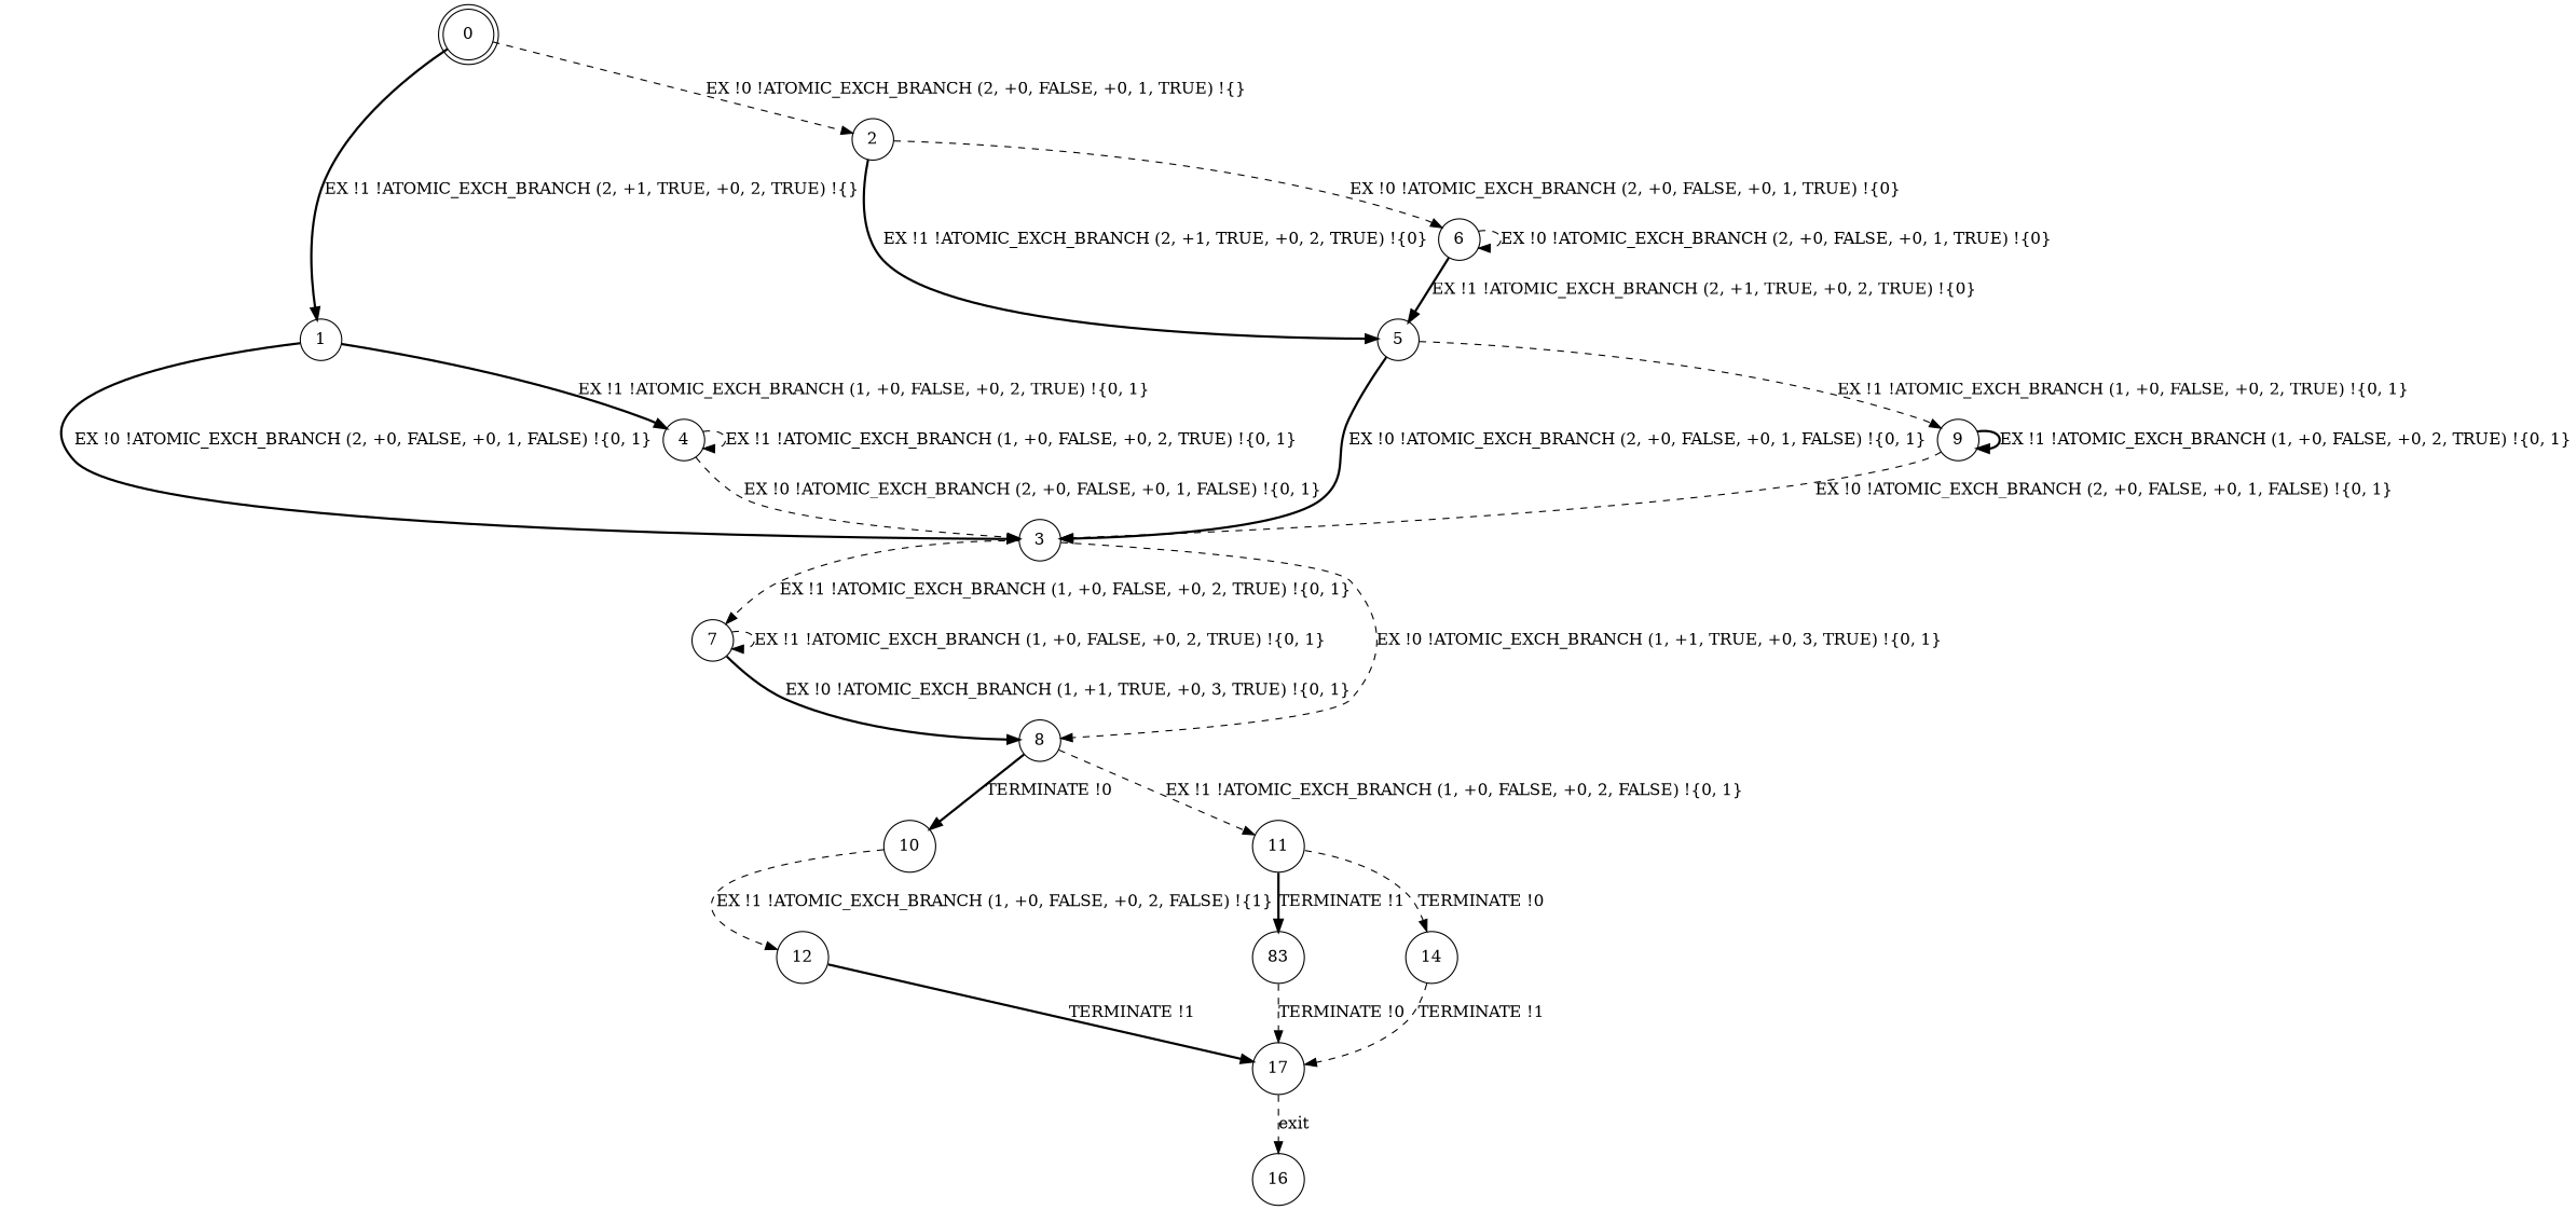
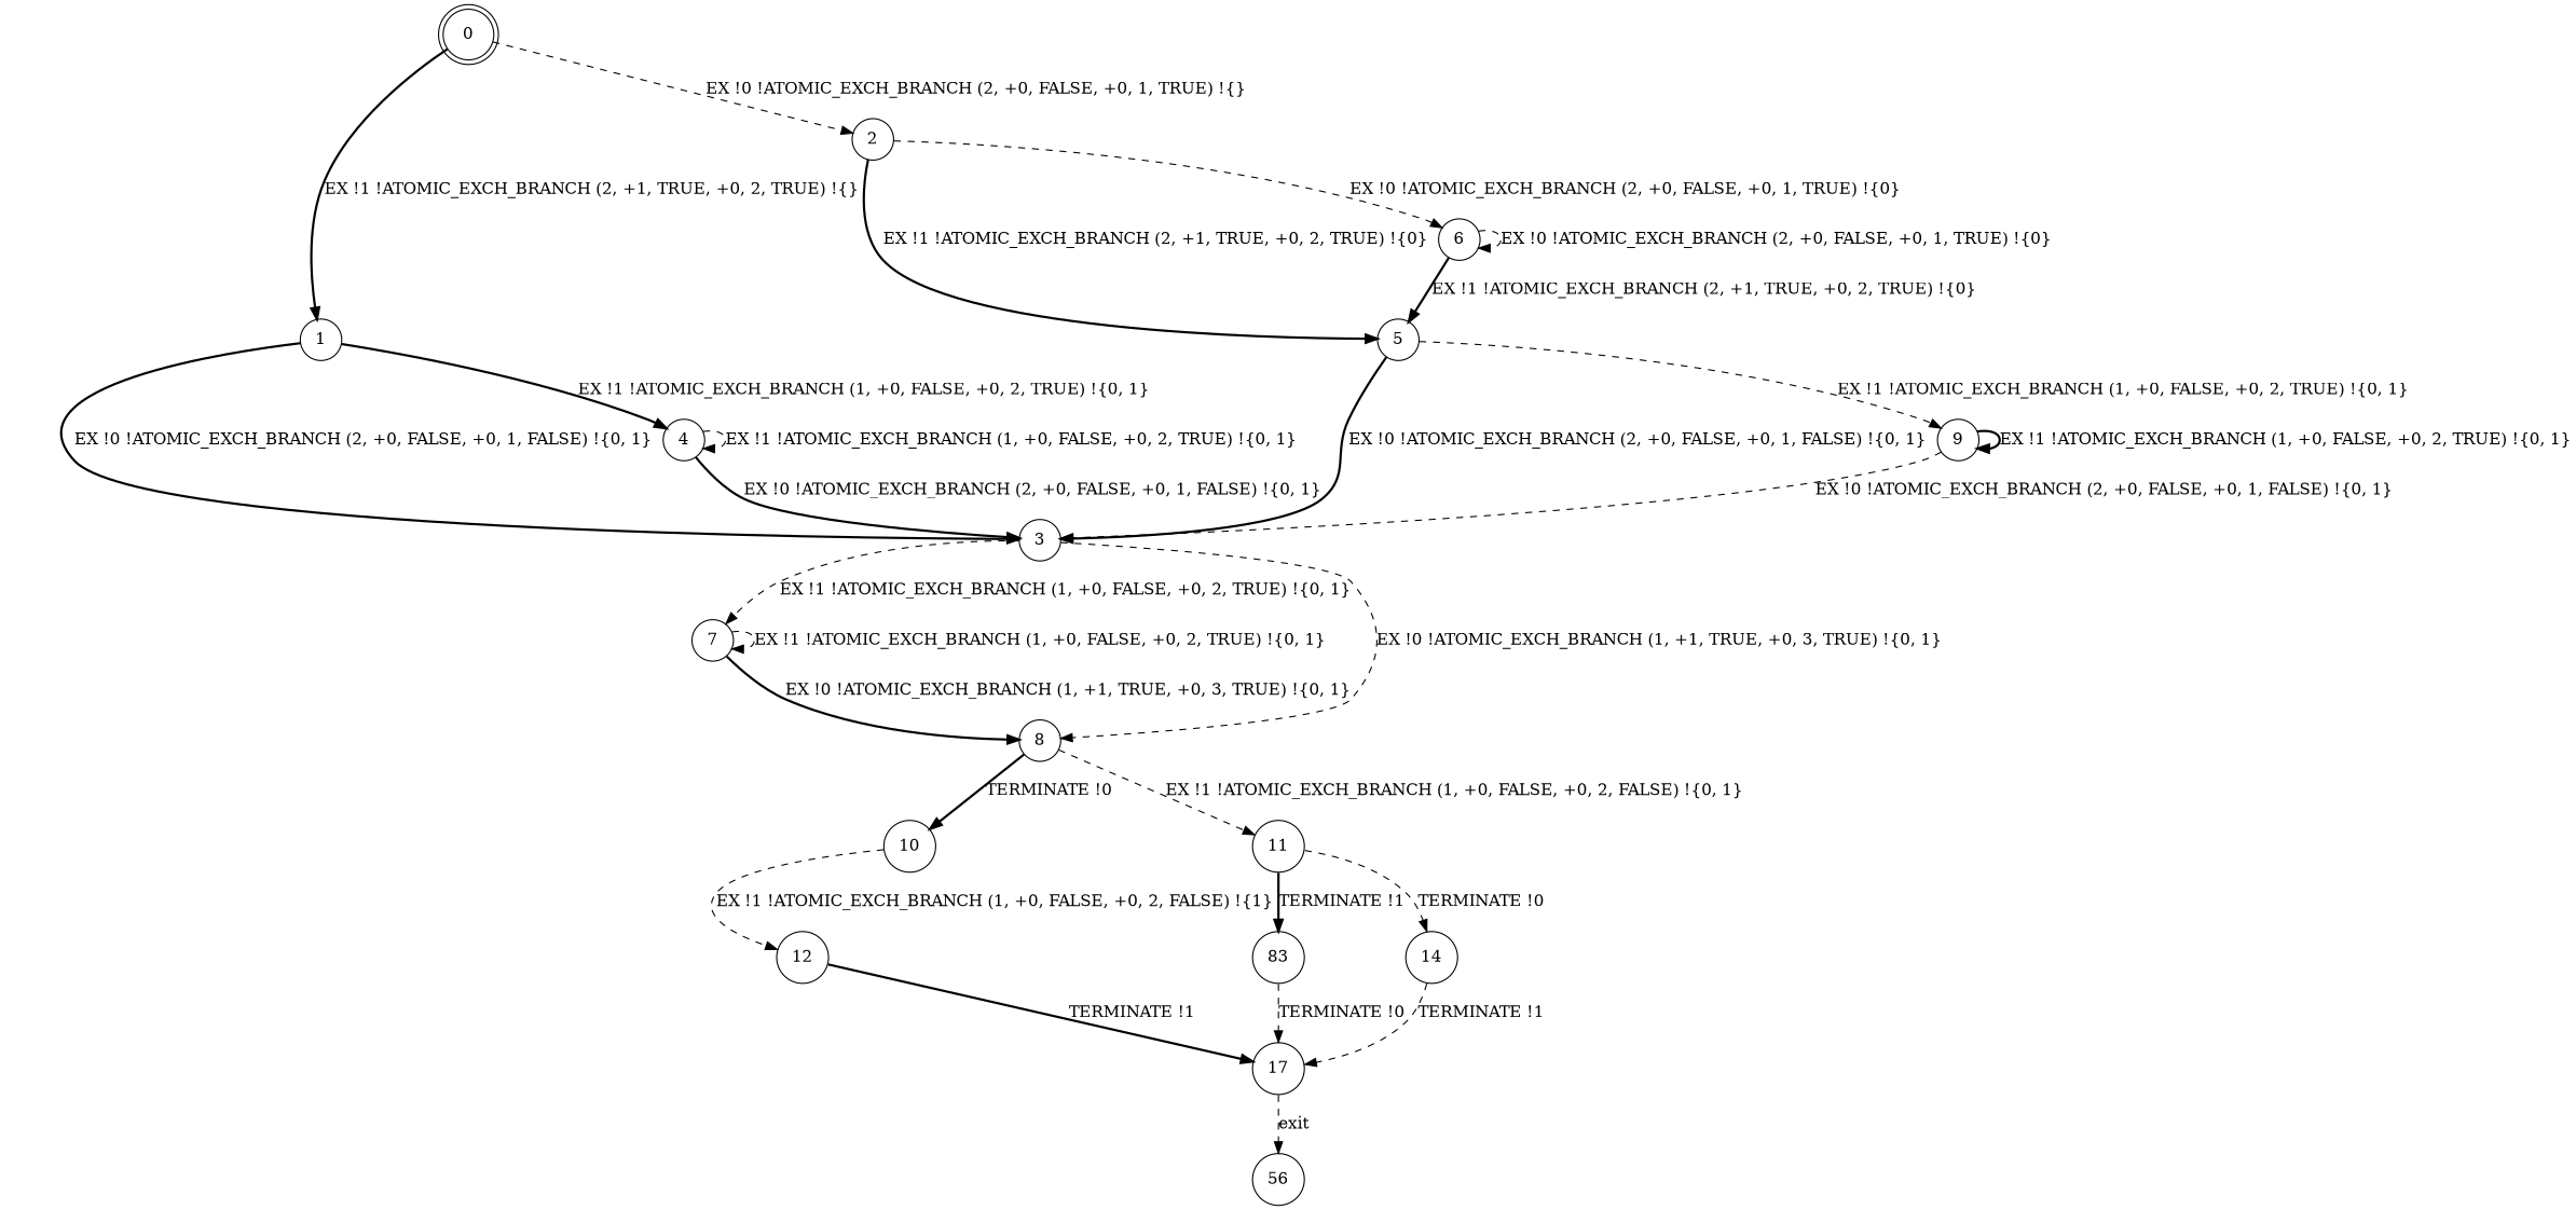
  digraph {
    node [shape=circle]
    edge [style=dashed]
    0 [peripheries=2]
    1
    2
    3
    4
    5
    6
    7
    8
    9
    10
    11
    12
    n14 [label=83]
    14
    n16 [label=17]
-   16
+   16 [label=56]
    0 -> 1 [label="EX !1 !ATOMIC_EXCH_BRANCH (2, +1, TRUE, +0, 2, TRUE) !{}" style=bold]
    0 -> 2 [label="EX !0 !ATOMIC_EXCH_BRANCH (2, +0, FALSE, +0, 1, TRUE) !{}"]
    1 -> 3 [label="EX !0 !ATOMIC_EXCH_BRANCH (2, +0, FALSE, +0, 1, FALSE) !{0, 1}" style=bold]
    1 -> 4 [label="EX !1 !ATOMIC_EXCH_BRANCH (1, +0, FALSE, +0, 2, TRUE) !{0, 1}" style=bold]
    2 -> 5 [label="EX !1 !ATOMIC_EXCH_BRANCH (2, +1, TRUE, +0, 2, TRUE) !{0}" style=bold]
    2 -> 6 [label="EX !0 !ATOMIC_EXCH_BRANCH (2, +0, FALSE, +0, 1, TRUE) !{0}"]
    3 -> 7 [label="EX !1 !ATOMIC_EXCH_BRANCH (1, +0, FALSE, +0, 2, TRUE) !{0, 1}"]
    3 -> 8 [label="EX !0 !ATOMIC_EXCH_BRANCH (1, +1, TRUE, +0, 3, TRUE) !{0, 1}"]
-   4 -> 3 [label="EX !0 !ATOMIC_EXCH_BRANCH (2, +0, FALSE, +0, 1, FALSE) !{0, 1}"]
+   4 -> 3 [label="EX !0 !ATOMIC_EXCH_BRANCH (2, +0, FALSE, +0, 1, FALSE) !{0, 1}" style=bold]
    4 -> 4 [label="EX !1 !ATOMIC_EXCH_BRANCH (1, +0, FALSE, +0, 2, TRUE) !{0, 1}"]
    5 -> 3 [label="EX !0 !ATOMIC_EXCH_BRANCH (2, +0, FALSE, +0, 1, FALSE) !{0, 1}" style=bold]
    5 -> 9 [label="EX !1 !ATOMIC_EXCH_BRANCH (1, +0, FALSE, +0, 2, TRUE) !{0, 1}"]
    6 -> 5 [label="EX !1 !ATOMIC_EXCH_BRANCH (2, +1, TRUE, +0, 2, TRUE) !{0}" style=bold]
    6 -> 6 [label="EX !0 !ATOMIC_EXCH_BRANCH (2, +0, FALSE, +0, 1, TRUE) !{0}"]
    7 -> 7 [label="EX !1 !ATOMIC_EXCH_BRANCH (1, +0, FALSE, +0, 2, TRUE) !{0, 1}"]
    7 -> 8 [label="EX !0 !ATOMIC_EXCH_BRANCH (1, +1, TRUE, +0, 3, TRUE) !{0, 1}" style=bold]
    8 -> 10 [label="TERMINATE !0" style=bold]
    8 -> 11 [label="EX !1 !ATOMIC_EXCH_BRANCH (1, +0, FALSE, +0, 2, FALSE) !{0, 1}"]
    9 -> 3 [label="EX !0 !ATOMIC_EXCH_BRANCH (2, +0, FALSE, +0, 1, FALSE) !{0, 1}"]
    9 -> 9 [label="EX !1 !ATOMIC_EXCH_BRANCH (1, +0, FALSE, +0, 2, TRUE) !{0, 1}" style=bold]
    10 -> 12 [label="EX !1 !ATOMIC_EXCH_BRANCH (1, +0, FALSE, +0, 2, FALSE) !{1}"]
    11 -> n14 [label="TERMINATE !1" style=bold]
    11 -> 14 [label="TERMINATE !0"]
    12 -> n16 [label="TERMINATE !1" style=bold]
    n14 -> n16 [label="TERMINATE !0"]
    14 -> n16 [label="TERMINATE !1"]
    n16 -> 16 [label=exit]
  }
